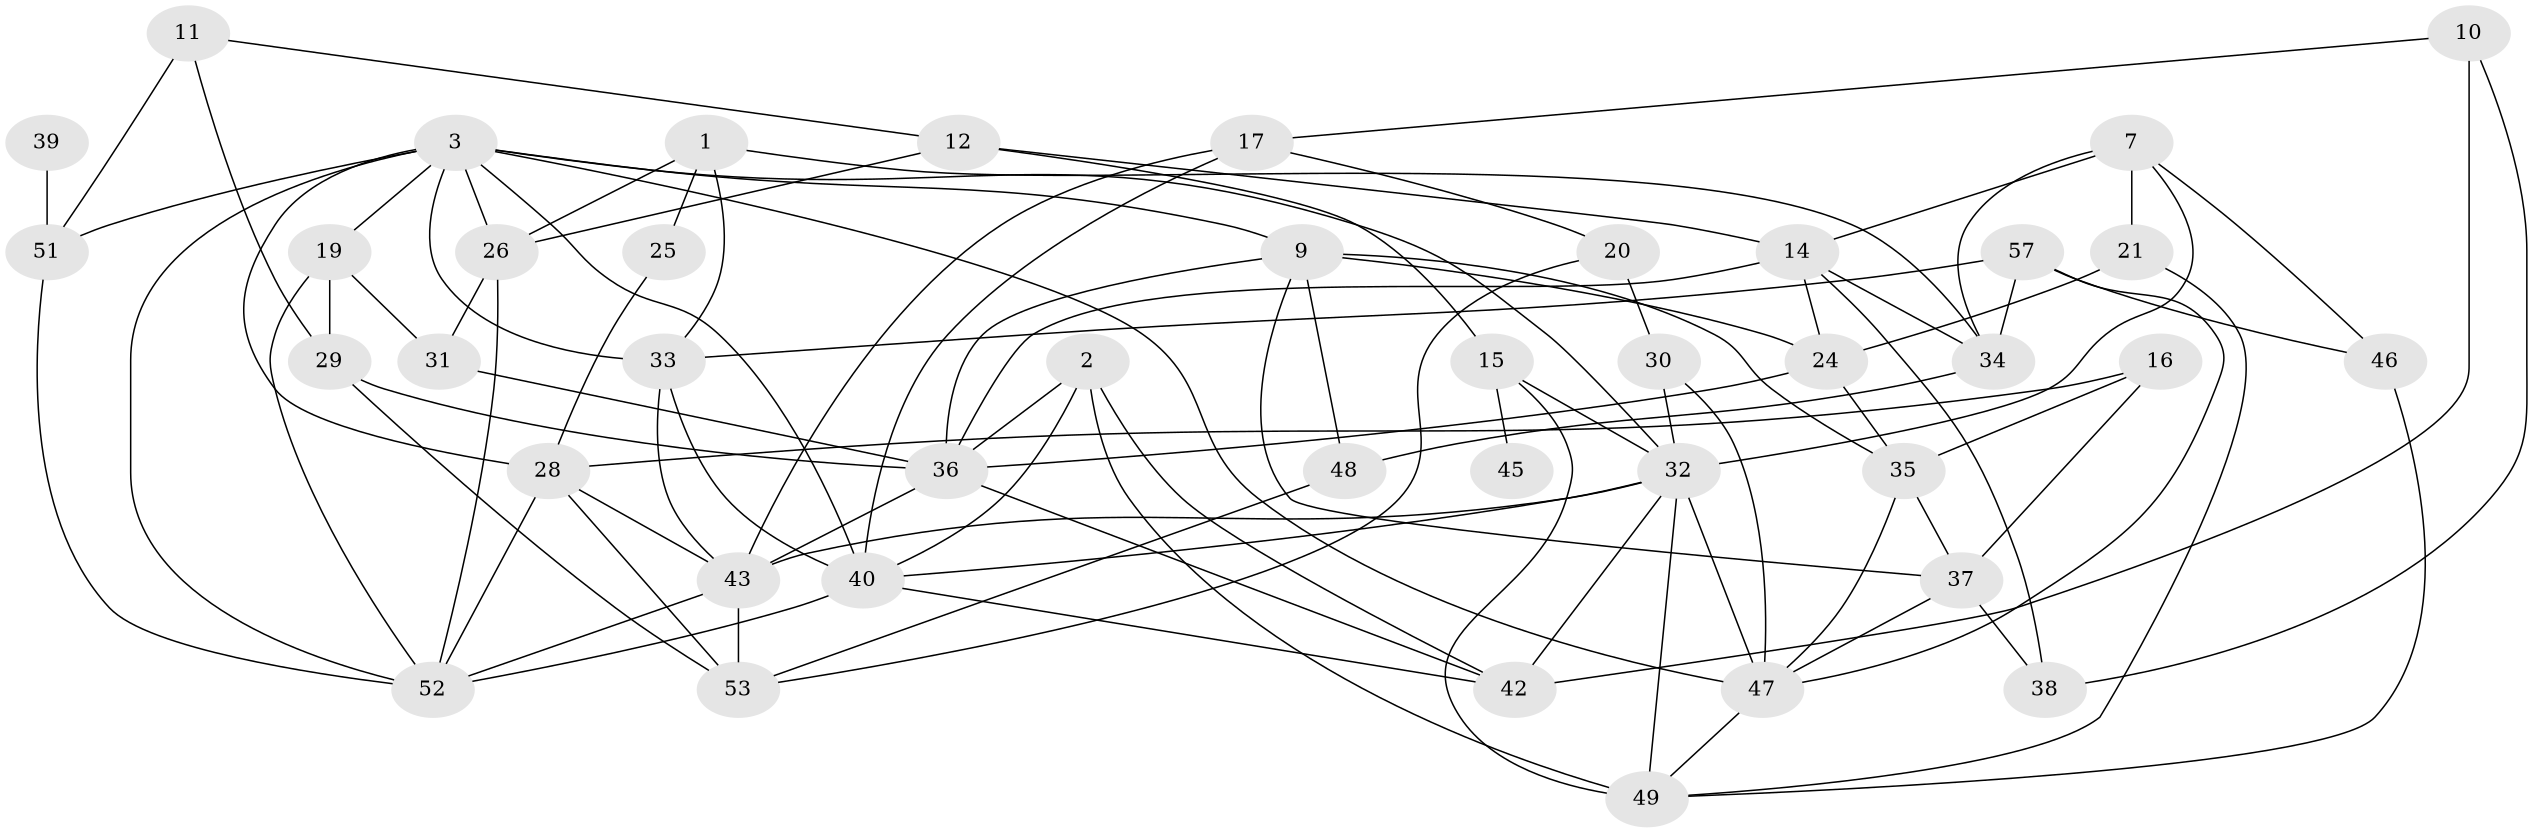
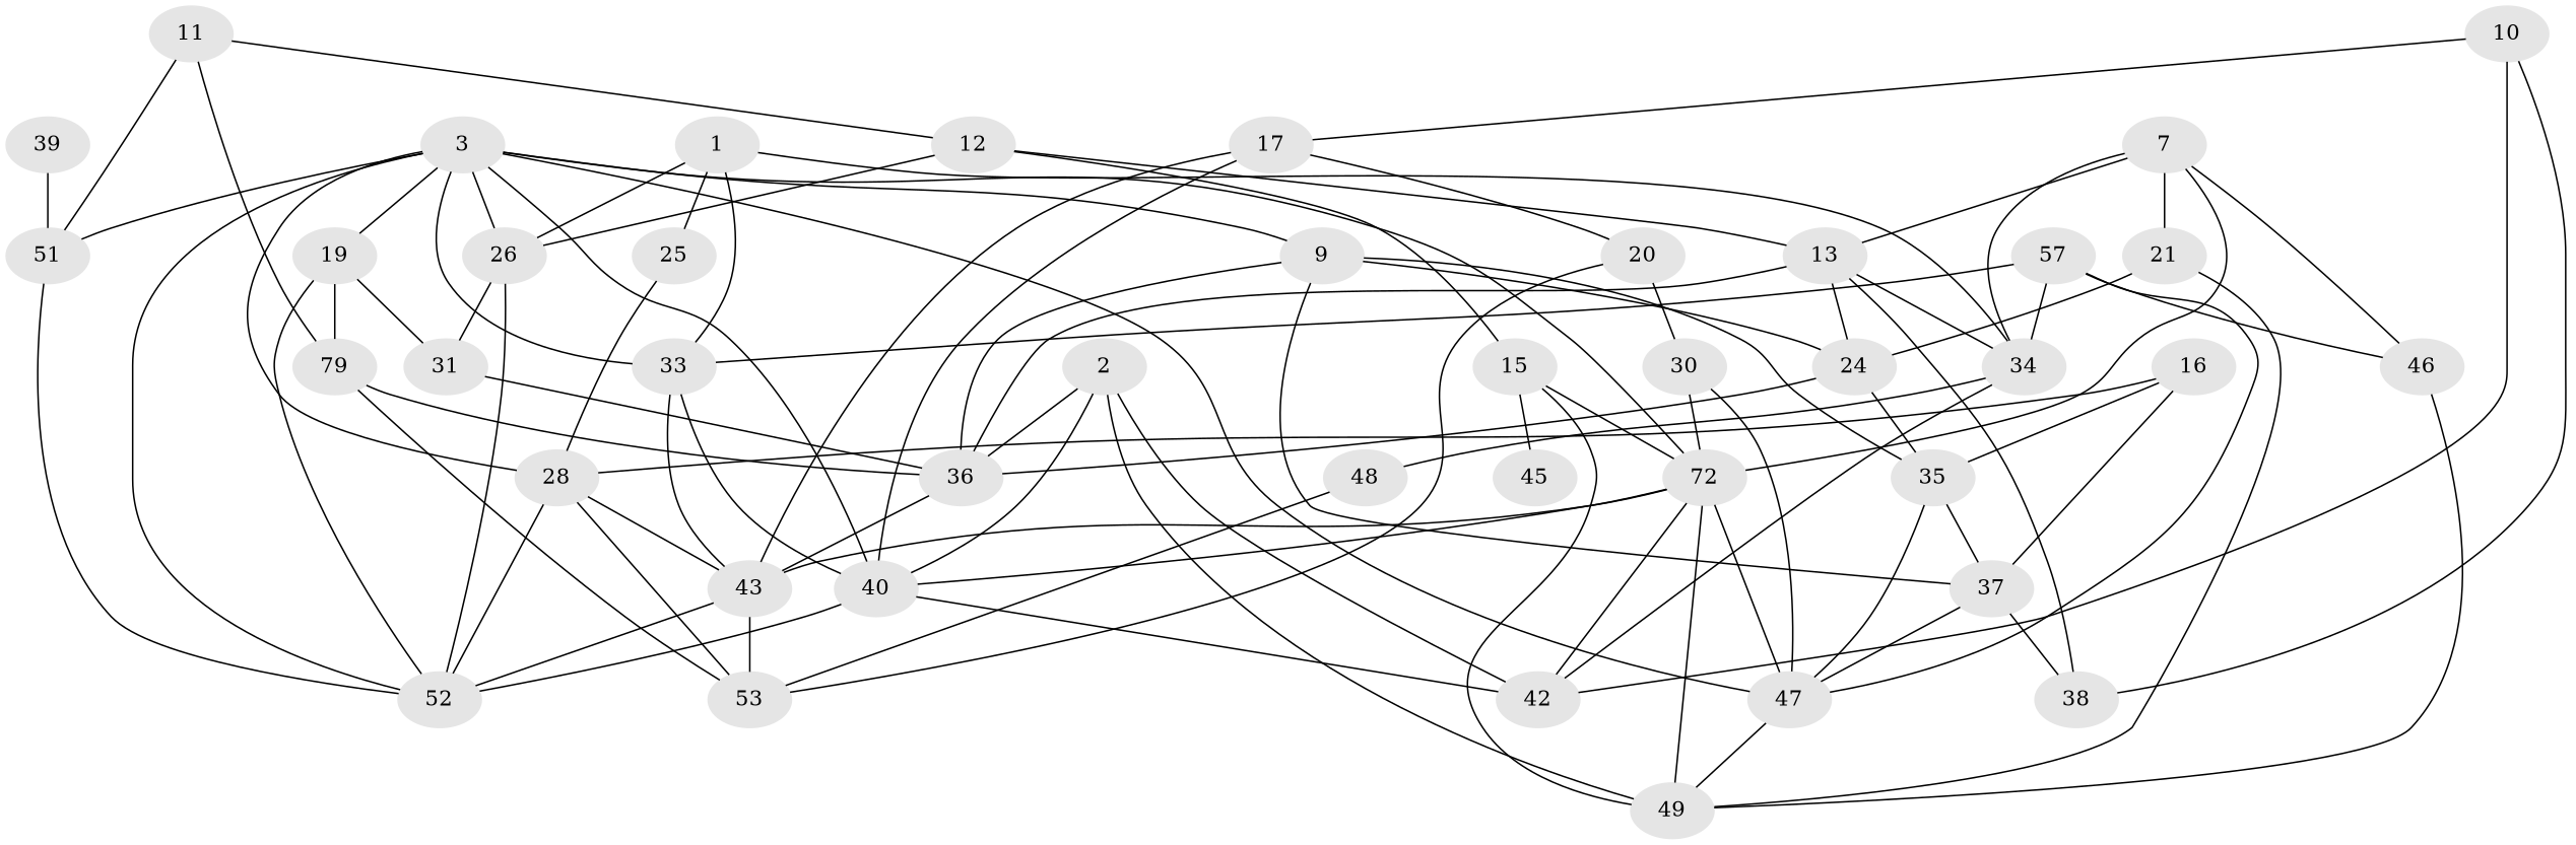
  graph {
    node [color=gray90 style=filled]
    edge [weight=1.0]
    1
    25
    26
    33
    34
    28
    52
    31
    40
    43
    42
    48
    2
    36
    49
    3
    9
    19
-   32
+   32 [label=72]
    47
    51
    24
    35
    37
-   29
+   29 [label=79]
    53
    n27 [label=7]
-   13 [label=14]
+   13
    21
    46
    38
    17
    20
    10
    11
    12
    15
    45
    16
    30
    n41 [label=57]
    39
    1 -- 25
    1 -- 26
    1 -- 33
    1 -- 34
    25 -- 28
    26 -- 52
    26 -- 31
    33 -- 40
    33 -- 43
-   36 -- 42
+   34 -- 42
    34 -- 48
    28 -- 52
    28 -- 43
    28 -- 53
    31 -- 36
    40 -- 52
    40 -- 42
    43 -- 52
    43 -- 53
    48 -- 53
    2 -- 40
    2 -- 42
    2 -- 36
    2 -- 49
    36 -- 43
    3 -- 26
    3 -- 33
    3 -- 28
    3 -- 52
    3 -- 40
    3 -- 9
    3 -- 19
    3 -- 32
    3 -- 47
    3 -- 51
-   9 -- 48
    9 -- 36
    9 -- 24
    9 -- 35
    9 -- 37
    19 -- 52
    19 -- 31
    19 -- 29
    32 -- 40
    32 -- 43
    32 -- 42
    32 -- 49
    32 -- 47
    47 -- 49
    51 -- 52
    24 -- 36
    24 -- 35 [weight=2.0]
    35 -- 47
    35 -- 37
    37 -- 47
    37 -- 38 [weight=2.0]
    29 -- 36
    29 -- 53
    n27 -- 34
    n27 -- 32
    n27 -- 13
    n27 -- 21
    n27 -- 46
    13 -- 34
    13 -- 36
    13 -- 24
    13 -- 38 [weight=2.0]
    21 -- 49
    21 -- 24
    46 -- 49
    17 -- 40
    17 -- 43
    17 -- 20
    20 -- 53
    20 -- 30
    10 -- 42
    10 -- 38
    10 -- 17
    11 -- 51
    11 -- 29
    11 -- 12
    12 -- 26
    12 -- 13
    12 -- 15
    15 -- 49 [weight=2.0]
    15 -- 32
    15 -- 45
    16 -- 28
    16 -- 35
    16 -- 37
    30 -- 32
    30 -- 47
    n41 -- 33
    n41 -- 34
    n41 -- 47
    n41 -- 46
    39 -- 51
  }
